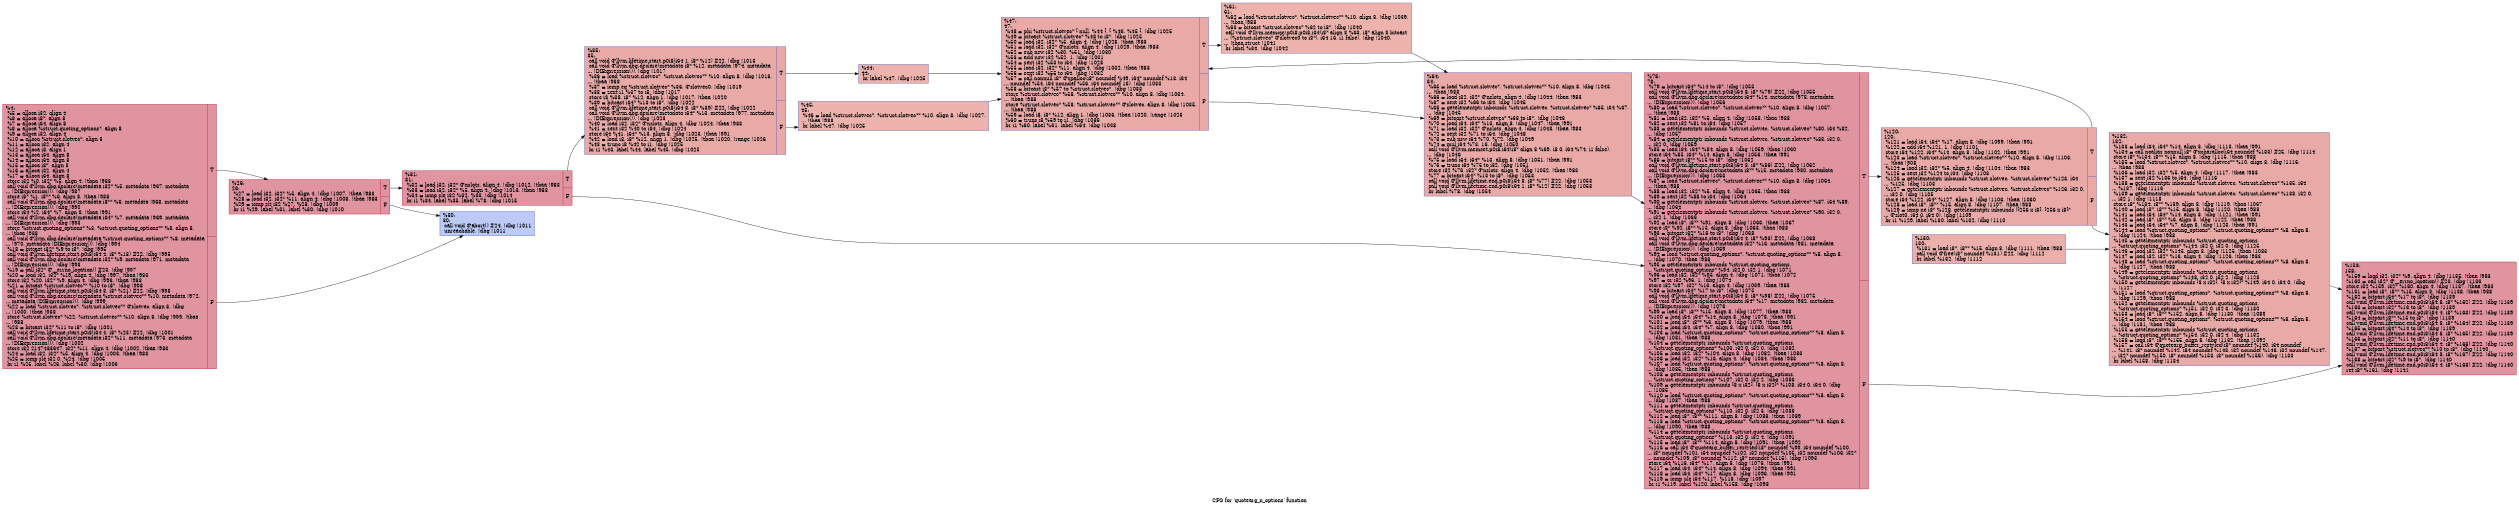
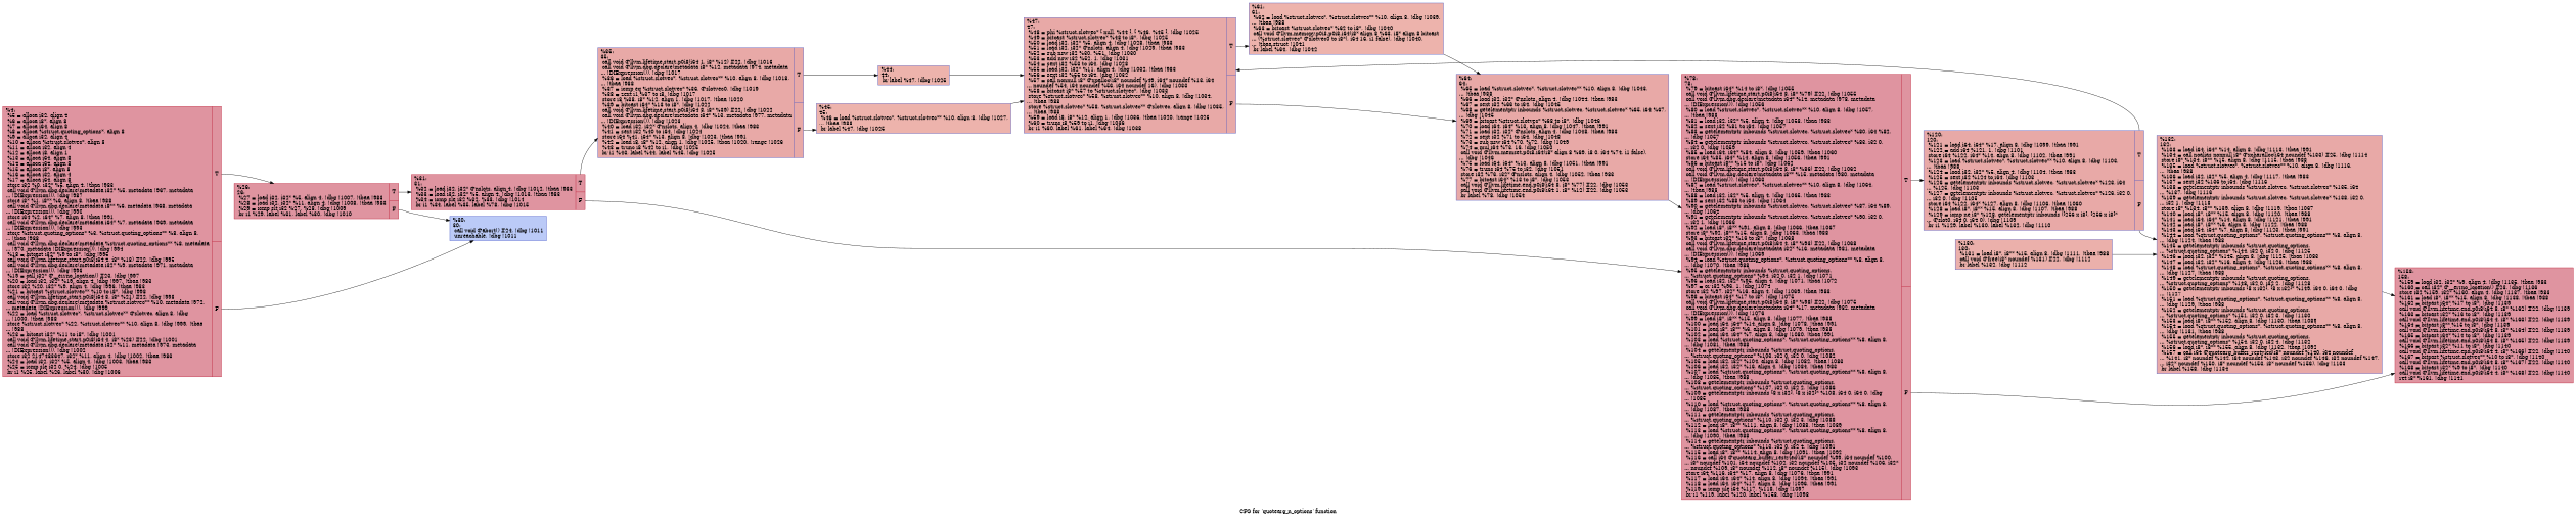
  digraph {
    label="CFG for 'quotearg_n_options' function"
    rankdir=LR
    node [color="#3d50c3ff" fillcolor="#b70d2870" shape=record style=filled]
    edge [tailport=s0]
    n1 [color="#b70d28ff" label="{%4:\l  %5 = alloca i32, align 4\l  %6 = alloca i8*, align 8\l  %7 = alloca i64, align 8\l  %8 = alloca %struct.quoting_options*, align 8\l  %9 = alloca i32, align 4\l  %10 = alloca %struct.slotvec*, align 8\l  %11 = alloca i32, align 4\l  %12 = alloca i8, align 1\l  %13 = alloca i64, align 8\l  %14 = alloca i64, align 8\l  %15 = alloca i8*, align 8\l  %16 = alloca i32, align 4\l  %17 = alloca i64, align 8\l  store i32 %0, i32* %5, align 4, !tbaa !983\l  call void @llvm.dbg.declare(metadata i32* %5, metadata !967, metadata\l... !DIExpression()), !dbg !987\l  store i8* %1, i8** %6, align 8, !tbaa !988\l  call void @llvm.dbg.declare(metadata i8** %6, metadata !968, metadata\l... !DIExpression()), !dbg !990\l  store i64 %2, i64* %7, align 8, !tbaa !991\l  call void @llvm.dbg.declare(metadata i64* %7, metadata !969, metadata\l... !DIExpression()), !dbg !993\l  store %struct.quoting_options* %3, %struct.quoting_options** %8, align 8,\l... !tbaa !988\l  call void @llvm.dbg.declare(metadata %struct.quoting_options** %8, metadata\l... !970, metadata !DIExpression()), !dbg !994\l  %18 = bitcast i32* %9 to i8*, !dbg !995\l  call void @llvm.lifetime.start.p0i8(i64 4, i8* %18) #22, !dbg !995\l  call void @llvm.dbg.declare(metadata i32* %9, metadata !971, metadata\l... !DIExpression()), !dbg !996\l  %19 = call i32* @__errno_location() #23, !dbg !997\l  %20 = load i32, i32* %19, align 4, !dbg !997, !tbaa !983\l  store i32 %20, i32* %9, align 4, !dbg !996, !tbaa !983\l  %21 = bitcast %struct.slotvec** %10 to i8*, !dbg !998\l  call void @llvm.lifetime.start.p0i8(i64 8, i8* %21) #22, !dbg !998\l  call void @llvm.dbg.declare(metadata %struct.slotvec** %10, metadata !972,\l... metadata !DIExpression()), !dbg !999\l  %22 = load %struct.slotvec*, %struct.slotvec** @slotvec, align 8, !dbg\l... !1000, !tbaa !988\l  store %struct.slotvec* %22, %struct.slotvec** %10, align 8, !dbg !999, !tbaa\l... !988\l  %23 = bitcast i32* %11 to i8*, !dbg !1001\l  call void @llvm.lifetime.start.p0i8(i64 4, i8* %23) #22, !dbg !1001\l  call void @llvm.dbg.declare(metadata i32* %11, metadata !973, metadata\l... !DIExpression()), !dbg !1002\l  store i32 2147483647, i32* %11, align 4, !dbg !1002, !tbaa !983\l  %24 = load i32, i32* %5, align 4, !dbg !1003, !tbaa !983\l  %25 = icmp sle i32 0, %24, !dbg !1005\l  br i1 %25, label %26, label %30, !dbg !1006\l|{<s0>T|<s1>F}}"]
    n2 [color="#b70d28ff" label="{%26:\l26:                                               \l  %27 = load i32, i32* %5, align 4, !dbg !1007, !tbaa !983\l  %28 = load i32, i32* %11, align 4, !dbg !1008, !tbaa !983\l  %29 = icmp slt i32 %27, %28, !dbg !1009\l  br i1 %29, label %31, label %30, !dbg !1010\l|{<s0>T|<s1>F}}"]
    n3 [fillcolor="#6687ed70" label="{%30:\l30:                                               \l  call void @abort() #24, !dbg !1011\l  unreachable, !dbg !1011\l}"]
    n4 [color="#b70d28ff" label="{%31:\l31:                                               \l  %32 = load i32, i32* @nslots, align 4, !dbg !1012, !tbaa !983\l  %33 = load i32, i32* %5, align 4, !dbg !1013, !tbaa !983\l  %34 = icmp sle i32 %32, %33, !dbg !1014\l  br i1 %34, label %35, label %78, !dbg !1015\l|{<s0>T|<s1>F}}"]
    n5 [fillcolor="#ca3b3770" label="{%35:\l35:                                               \l  call void @llvm.lifetime.start.p0i8(i64 1, i8* %12) #22, !dbg !1016\l  call void @llvm.dbg.declare(metadata i8* %12, metadata !974, metadata\l... !DIExpression()), !dbg !1017\l  %36 = load %struct.slotvec*, %struct.slotvec** %10, align 8, !dbg !1018,\l... !tbaa !988\l  %37 = icmp eq %struct.slotvec* %36, @slotvec0, !dbg !1019\l  %38 = zext i1 %37 to i8, !dbg !1017\l  store i8 %38, i8* %12, align 1, !dbg !1017, !tbaa !1020\l  %39 = bitcast i64* %13 to i8*, !dbg !1022\l  call void @llvm.lifetime.start.p0i8(i64 8, i8* %39) #22, !dbg !1022\l  call void @llvm.dbg.declare(metadata i64* %13, metadata !977, metadata\l... !DIExpression()), !dbg !1023\l  %40 = load i32, i32* @nslots, align 4, !dbg !1024, !tbaa !983\l  %41 = sext i32 %40 to i64, !dbg !1024\l  store i64 %41, i64* %13, align 8, !dbg !1023, !tbaa !991\l  %42 = load i8, i8* %12, align 1, !dbg !1025, !tbaa !1020, !range !1026\l  %43 = trunc i8 %42 to i1, !dbg !1025\l  br i1 %43, label %44, label %45, !dbg !1025\l|{<s0>T|<s1>F}}"]
    n6 [color="#b70d28ff" label="{%78:\l78:                                               \l  %79 = bitcast i64* %14 to i8*, !dbg !1055\l  call void @llvm.lifetime.start.p0i8(i64 8, i8* %79) #22, !dbg !1055\l  call void @llvm.dbg.declare(metadata i64* %14, metadata !978, metadata\l... !DIExpression()), !dbg !1056\l  %80 = load %struct.slotvec*, %struct.slotvec** %10, align 8, !dbg !1057,\l... !tbaa !988\l  %81 = load i32, i32* %5, align 4, !dbg !1058, !tbaa !983\l  %82 = sext i32 %81 to i64, !dbg !1057\l  %83 = getelementptr inbounds %struct.slotvec, %struct.slotvec* %80, i64 %82,\l... !dbg !1057\l  %84 = getelementptr inbounds %struct.slotvec, %struct.slotvec* %83, i32 0,\l... i32 0, !dbg !1059\l  %85 = load i64, i64* %84, align 8, !dbg !1059, !tbaa !1060\l  store i64 %85, i64* %14, align 8, !dbg !1056, !tbaa !991\l  %86 = bitcast i8** %15 to i8*, !dbg !1062\l  call void @llvm.lifetime.start.p0i8(i64 8, i8* %86) #22, !dbg !1062\l  call void @llvm.dbg.declare(metadata i8** %15, metadata !980, metadata\l... !DIExpression()), !dbg !1063\l  %87 = load %struct.slotvec*, %struct.slotvec** %10, align 8, !dbg !1064,\l... !tbaa !988\l  %88 = load i32, i32* %5, align 4, !dbg !1065, !tbaa !983\l  %89 = sext i32 %88 to i64, !dbg !1064\l  %90 = getelementptr inbounds %struct.slotvec, %struct.slotvec* %87, i64 %89,\l... !dbg !1064\l  %91 = getelementptr inbounds %struct.slotvec, %struct.slotvec* %90, i32 0,\l... i32 1, !dbg !1066\l  %92 = load i8*, i8** %91, align 8, !dbg !1066, !tbaa !1067\l  store i8* %92, i8** %15, align 8, !dbg !1063, !tbaa !988\l  %93 = bitcast i32* %16 to i8*, !dbg !1068\l  call void @llvm.lifetime.start.p0i8(i64 4, i8* %93) #22, !dbg !1068\l  call void @llvm.dbg.declare(metadata i32* %16, metadata !981, metadata\l... !DIExpression()), !dbg !1069\l  %94 = load %struct.quoting_options*, %struct.quoting_options** %8, align 8,\l... !dbg !1070, !tbaa !988\l  %95 = getelementptr inbounds %struct.quoting_options,\l... %struct.quoting_options* %94, i32 0, i32 1, !dbg !1071\l  %96 = load i32, i32* %95, align 4, !dbg !1071, !tbaa !1072\l  %97 = or i32 %96, 1, !dbg !1074\l  store i32 %97, i32* %16, align 4, !dbg !1069, !tbaa !983\l  %98 = bitcast i64* %17 to i8*, !dbg !1075\l  call void @llvm.lifetime.start.p0i8(i64 8, i8* %98) #22, !dbg !1075\l  call void @llvm.dbg.declare(metadata i64* %17, metadata !982, metadata\l... !DIExpression()), !dbg !1076\l  %99 = load i8*, i8** %15, align 8, !dbg !1077, !tbaa !988\l  %100 = load i64, i64* %14, align 8, !dbg !1078, !tbaa !991\l  %101 = load i8*, i8** %6, align 8, !dbg !1079, !tbaa !988\l  %102 = load i64, i64* %7, align 8, !dbg !1080, !tbaa !991\l  %103 = load %struct.quoting_options*, %struct.quoting_options** %8, align 8,\l... !dbg !1081, !tbaa !988\l  %104 = getelementptr inbounds %struct.quoting_options,\l... %struct.quoting_options* %103, i32 0, i32 0, !dbg !1082\l  %105 = load i32, i32* %104, align 8, !dbg !1082, !tbaa !1083\l  %106 = load i32, i32* %16, align 4, !dbg !1084, !tbaa !983\l  %107 = load %struct.quoting_options*, %struct.quoting_options** %8, align 8,\l... !dbg !1085, !tbaa !988\l  %108 = getelementptr inbounds %struct.quoting_options,\l... %struct.quoting_options* %107, i32 0, i32 2, !dbg !1086\l  %109 = getelementptr inbounds [8 x i32], [8 x i32]* %108, i64 0, i64 0, !dbg\l... !1085\l  %110 = load %struct.quoting_options*, %struct.quoting_options** %8, align 8,\l... !dbg !1087, !tbaa !988\l  %111 = getelementptr inbounds %struct.quoting_options,\l... %struct.quoting_options* %110, i32 0, i32 3, !dbg !1088\l  %112 = load i8*, i8** %111, align 8, !dbg !1088, !tbaa !1089\l  %113 = load %struct.quoting_options*, %struct.quoting_options** %8, align 8,\l... !dbg !1090, !tbaa !988\l  %114 = getelementptr inbounds %struct.quoting_options,\l... %struct.quoting_options* %113, i32 0, i32 4, !dbg !1091\l  %115 = load i8*, i8** %114, align 8, !dbg !1091, !tbaa !1092\l  %116 = call i64 @quotearg_buffer_restyled(i8* noundef %99, i64 noundef %100,\l... i8* noundef %101, i64 noundef %102, i32 noundef %105, i32 noundef %106, i32*\l... noundef %109, i8* noundef %112, i8* noundef %115), !dbg !1093\l  store i64 %116, i64* %17, align 8, !dbg !1076, !tbaa !991\l  %117 = load i64, i64* %14, align 8, !dbg !1094, !tbaa !991\l  %118 = load i64, i64* %17, align 8, !dbg !1096, !tbaa !991\l  %119 = icmp ule i64 %117, %118, !dbg !1097\l  br i1 %119, label %120, label %158, !dbg !1098\l|{<s0>T|<s1>F}}"]
    n7 [fillcolor="#d6524470" label="{%44:\l44:                                               \l  br label %47, !dbg !1025\l}"]
    n8 [fillcolor="#d6524470" label="{%45:\l45:                                               \l  %46 = load %struct.slotvec*, %struct.slotvec** %10, align 8, !dbg !1027,\l... !tbaa !988\l  br label %47, !dbg !1025\l}"]
-   n9 [fillcolor="#ca3b3770" label="{%120:\l120:                                              \l  %121 = load i64, i64* %17, align 8, !dbg !1099, !tbaa !991\l  %122 = add i64 %121, 1, !dbg !1101\l  store i64 %122, i64* %14, align 8, !dbg !1102, !tbaa !991\l  %123 = load %struct.slotvec*, %struct.slotvec** %10, align 8, !dbg !1103,\l... !tbaa !908\l  %124 = load i32, i32* %5, align 4, !dbg !1104, !tbaa !983\l  %125 = sext i32 %124 to i64, !dbg !1103\l  %126 = getelementptr inbounds %struct.slotvec, %struct.slotvec* %123, i64\l... %125, !dbg !1103\l  %127 = getelementptr inbounds %struct.slotvec, %struct.slotvec* %126, i32 0,\l... i32 0, !dbg !1105\l  store i64 %122, i64* %127, align 8, !dbg !1106, !tbaa !1060\l  %128 = load i8*, i8** %15, align 8, !dbg !1107, !tbaa !988\l  %129 = icmp ne i8* %128, getelementptr inbounds ([256 x i8], [256 x i8]*\l... @slot0, i64 0, i64 0), !dbg !1109\l  br i1 %129, label %130, label %132, !dbg !1110\l|{<s0>T|<s1>F}}"]
+   n9 [fillcolor="#ca3b3770" label="{%120:\l120:                                              \l  %121 = load i64, i64* %17, align 8, !dbg !1099, !tbaa !991\l  %122 = add i64 %121, 1, !dbg !1101\l  store i64 %122, i64* %14, align 8, !dbg !1102, !tbaa !991\l  %123 = load %struct.slotvec*, %struct.slotvec** %10, align 8, !dbg !1103,\l... !tbaa !988\l  %124 = load i32, i32* %5, align 4, !dbg !1104, !tbaa !983\l  %125 = sext i32 %124 to i64, !dbg !1103\l  %126 = getelementptr inbounds %struct.slotvec, %struct.slotvec* %123, i64\l... %125, !dbg !1103\l  %127 = getelementptr inbounds %struct.slotvec, %struct.slotvec* %126, i32 0,\l... i32 0, !dbg !1105\l  store i64 %122, i64* %127, align 8, !dbg !1106, !tbaa !1060\l  %128 = load i8*, i8** %15, align 8, !dbg !1107, !tbaa !988\l  %129 = icmp ne i8* %128, getelementptr inbounds ([256 x i8], [256 x i8]*\l... @slot0, i64 0, i64 0), !dbg !1109\l  br i1 %129, label %130, label %132, !dbg !1110\l|{<s0>T|<s1>F}}"]
    n10 [color="#b70d28ff" label="{%158:\l158:                                              \l  %159 = load i32, i32* %9, align 4, !dbg !1135, !tbaa !983\l  %160 = call i32* @__errno_location() #23, !dbg !1136\l  store i32 %159, i32* %160, align 4, !dbg !1137, !tbaa !983\l  %161 = load i8*, i8** %15, align 8, !dbg !1138, !tbaa !988\l  %162 = bitcast i64* %17 to i8*, !dbg !1139\l  call void @llvm.lifetime.end.p0i8(i64 8, i8* %162) #22, !dbg !1139\l  %163 = bitcast i32* %16 to i8*, !dbg !1139\l  call void @llvm.lifetime.end.p0i8(i64 4, i8* %163) #22, !dbg !1139\l  %164 = bitcast i8** %15 to i8*, !dbg !1139\l  call void @llvm.lifetime.end.p0i8(i64 8, i8* %164) #22, !dbg !1139\l  %165 = bitcast i64* %14 to i8*, !dbg !1139\l  call void @llvm.lifetime.end.p0i8(i64 8, i8* %165) #22, !dbg !1139\l  %166 = bitcast i32* %11 to i8*, !dbg !1140\l  call void @llvm.lifetime.end.p0i8(i64 4, i8* %166) #22, !dbg !1140\l  %167 = bitcast %struct.slotvec** %10 to i8*, !dbg !1140\l  call void @llvm.lifetime.end.p0i8(i64 8, i8* %167) #22, !dbg !1140\l  %168 = bitcast i32* %9 to i8*, !dbg !1140\l  call void @llvm.lifetime.end.p0i8(i64 4, i8* %168) #22, !dbg !1140\l  ret i8* %161, !dbg !1141\l}"]
    n11 [fillcolor="#ca3b3770" label="{%47:\l47:                                               \l  %48 = phi %struct.slotvec* [ null, %44 ], [ %46, %45 ], !dbg !1025\l  %49 = bitcast %struct.slotvec* %48 to i8*, !dbg !1025\l  %50 = load i32, i32* %5, align 4, !dbg !1028, !tbaa !983\l  %51 = load i32, i32* @nslots, align 4, !dbg !1029, !tbaa !983\l  %52 = sub nsw i32 %30, %51, !dbg !1030\l  %53 = add nsw i32 %52, 1, !dbg !1031\l  %54 = sext i32 %53 to i64, !dbg !1028\l  %55 = load i32, i32* %11, align 4, !dbg !1032, !tbaa !983\l  %56 = sext i32 %55 to i64, !dbg !1032\l  %57 = call nonnull i8* @xpalloc(i8* noundef %49, i64* noundef %13, i64\l... noundef %54, i64 noundef %56, i64 noundef 16), !dbg !1033\l  %58 = bitcast i8* %57 to %struct.slotvec*, !dbg !1033\l  store %struct.slotvec* %58, %struct.slotvec** %10, align 8, !dbg !1034,\l... !tbaa !988\l  store %struct.slotvec* %58, %struct.slotvec** @slotvec, align 8, !dbg !1035,\l... !tbaa !988\l  %59 = load i8, i8* %12, align 1, !dbg !1036, !tbaa !1020, !range !1026\l  %60 = trunc i8 %59 to i1, !dbg !1036\l  br i1 %60, label %61, label %64, !dbg !1038\l|{<s0>T|<s1>F}}"]
    n12 [fillcolor="#ca3b3770" label="{%132:\l132:                                              \l  %133 = load i64, i64* %14, align 8, !dbg !1113, !tbaa !991\l  %134 = call noalias nonnull i8* @xcharalloc(i64 noundef %133) #25, !dbg !1114\l  store i8* %134, i8** %15, align 8, !dbg !1115, !tbaa !988\l  %135 = load %struct.slotvec*, %struct.slotvec** %10, align 8, !dbg !1116,\l... !tbaa !988\l  %136 = load i32, i32* %5, align 4, !dbg !1117, !tbaa !983\l  %137 = sext i32 %136 to i64, !dbg !1116\l  %138 = getelementptr inbounds %struct.slotvec, %struct.slotvec* %135, i64\l... %137, !dbg !1116\l  %139 = getelementptr inbounds %struct.slotvec, %struct.slotvec* %138, i32 0,\l... i32 1, !dbg !1118\l  store i8* %134, i8** %139, align 8, !dbg !1119, !tbaa !1067\l  %140 = load i8*, i8** %15, align 8, !dbg !1120, !tbaa !988\l  %141 = load i64, i64* %14, align 8, !dbg !1121, !tbaa !991\l  %142 = load i8*, i8** %6, align 8, !dbg !1122, !tbaa !988\l  %143 = load i64, i64* %7, align 8, !dbg !1123, !tbaa !991\l  %144 = load %struct.quoting_options*, %struct.quoting_options** %8, align 8,\l... !dbg !1124, !tbaa !988\l  %145 = getelementptr inbounds %struct.quoting_options,\l... %struct.quoting_options* %144, i32 0, i32 0, !dbg !1125\l  %146 = load i32, i32* %145, align 8, !dbg !1125, !tbaa !1083\l  %147 = load i32, i32* %16, align 4, !dbg !1126, !tbaa !983\l  %148 = load %struct.quoting_options*, %struct.quoting_options** %8, align 8,\l... !dbg !1127, !tbaa !988\l  %149 = getelementptr inbounds %struct.quoting_options,\l... %struct.quoting_options* %148, i32 0, i32 2, !dbg !1128\l  %150 = getelementptr inbounds [8 x i32], [8 x i32]* %149, i64 0, i64 0, !dbg\l... !1127\l  %151 = load %struct.quoting_options*, %struct.quoting_options** %8, align 8,\l... !dbg !1129, !tbaa !988\l  %152 = getelementptr inbounds %struct.quoting_options,\l... %struct.quoting_options* %151, i32 0, i32 3, !dbg !1130\l  %153 = load i8*, i8** %152, align 8, !dbg !1130, !tbaa !1089\l  %154 = load %struct.quoting_options*, %struct.quoting_options** %8, align 8,\l... !dbg !1131, !tbaa !988\l  %155 = getelementptr inbounds %struct.quoting_options,\l... %struct.quoting_options* %154, i32 0, i32 4, !dbg !1132\l  %156 = load i8*, i8** %155, align 8, !dbg !1132, !tbaa !1092\l  %157 = call i64 @quotearg_buffer_restyled(i8* noundef %140, i64 noundef\l... %141, i8* noundef %142, i64 noundef %143, i32 noundef %146, i32 noundef %147,\l... i32* noundef %150, i8* noundef %153, i8* noundef %156), !dbg !1133\l  br label %158, !dbg !1134\l}"]
    n13 [fillcolor="#d6524470" label="{%61:\l61:                                               \l  %62 = load %struct.slotvec*, %struct.slotvec** %10, align 8, !dbg !1039,\l... !tbaa !988\l  %63 = bitcast %struct.slotvec* %62 to i8*, !dbg !1040\l  call void @llvm.memcpy.p0i8.p0i8.i64(i8* align 8 %63, i8* align 8 bitcast\l... (%struct.slotvec* @slotvec0 to i8*), i64 16, i1 false), !dbg !1040,\l... !tbaa.struct !1041\l  br label %64, !dbg !1042\l}"]
    n14 [fillcolor="#ca3b3770" label="{%64:\l64:                                               \l  %65 = load %struct.slotvec*, %struct.slotvec** %10, align 8, !dbg !1043,\l... !tbaa !988\l  %66 = load i32, i32* @nslots, align 4, !dbg !1044, !tbaa !983\l  %67 = sext i32 %66 to i64, !dbg !1045\l  %68 = getelementptr inbounds %struct.slotvec, %struct.slotvec* %65, i64 %67,\l... !dbg !1045\l  %69 = bitcast %struct.slotvec* %68 to i8*, !dbg !1046\l  %70 = load i64, i64* %13, align 8, !dbg !1047, !tbaa !991\l  %71 = load i32, i32* @nslots, align 4, !dbg !1048, !tbaa !983\l  %72 = sext i32 %71 to i64, !dbg !1048\l  %73 = sub nsw i64 %70, %72, !dbg !1049\l  %74 = mul i64 %73, 16, !dbg !1050\l  call void @llvm.memset.p0i8.i64(i8* align 8 %69, i8 0, i64 %74, i1 false),\l... !dbg !1046\l  %75 = load i64, i64* %13, align 8, !dbg !1051, !tbaa !991\l  %76 = trunc i64 %75 to i32, !dbg !1051\l  store i32 %76, i32* @nslots, align 4, !dbg !1052, !tbaa !983\l  %77 = bitcast i64* %13 to i8*, !dbg !1053\l  call void @llvm.lifetime.end.p0i8(i64 8, i8* %77) #22, !dbg !1053\l  call void @llvm.lifetime.end.p0i8(i64 1, i8* %12) #22, !dbg !1053\l  br label %78, !dbg !1054\l}"]
    n15 [fillcolor="#d24b4070" label="{%130:\l130:                                              \l  %131 = load i8*, i8** %15, align 8, !dbg !1111, !tbaa !988\l  call void @free(i8* noundef %131) #22, !dbg !1112\l  br label %132, !dbg !1112\l}"]
    n1 -> n2
    n1 -> n3 [tailport=s1]
    n2 -> n3 [tailport=s1]
    n2 -> n4
    n4 -> n5
    n4 -> n6 [tailport=s1]
    n5 -> n7
    n5 -> n8 [tailport=s1]
    n6 -> n9
    n6 -> n10 [tailport=s1]
    n7 -> n11
    n8 -> n11
    n9 -> n11
    n9 -> n12 [tailport=s1]
    n11 -> n13
    n11 -> n14 [tailport=s1]
    n12 -> n10
    n13 -> n14
    n14 -> n6
    n15 -> n12
  }
